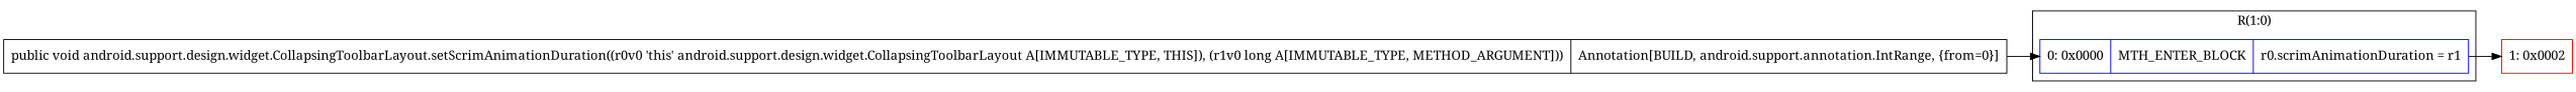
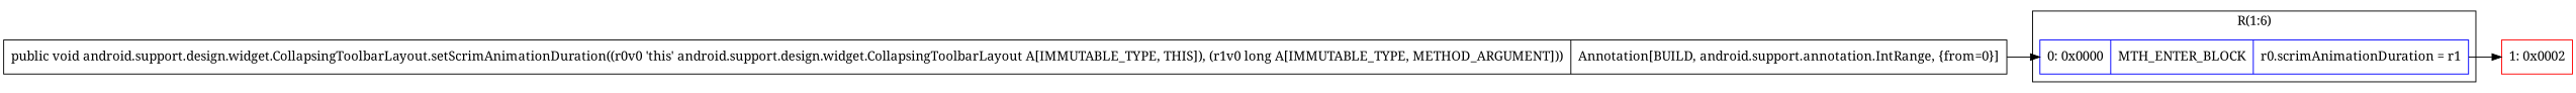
  digraph {
    rankdir=LR
    fontname="Noto Serif"
    node [shape=record fontname="Noto Serif"]
    edge [fontname="Noto Serif"]
    n1 [color=blue label="{0\:\ 0x0000|MTH_ENTER_BLOCK\l|r0.scrimAnimationDuration = r1\l}"]
    n2 [color=red label="{1\:\ 0x0002}"]
    n3 [label="{public void android.support.design.widget.CollapsingToolbarLayout.setScrimAnimationDuration((r0v0 'this' android.support.design.widget.CollapsingToolbarLayout A[IMMUTABLE_TYPE, THIS]), (r1v0 long A[IMMUTABLE_TYPE, METHOD_ARGUMENT]))  | Annotation[BUILD, android.support.annotation.IntRange, \{from=0\}]\l}"]
    subgraph cluster_1 {
-     label="R(1:0)"
+     label="R(1:6)"
      n1
    }
    n1 -> n2
    n3 -> n1
  }
